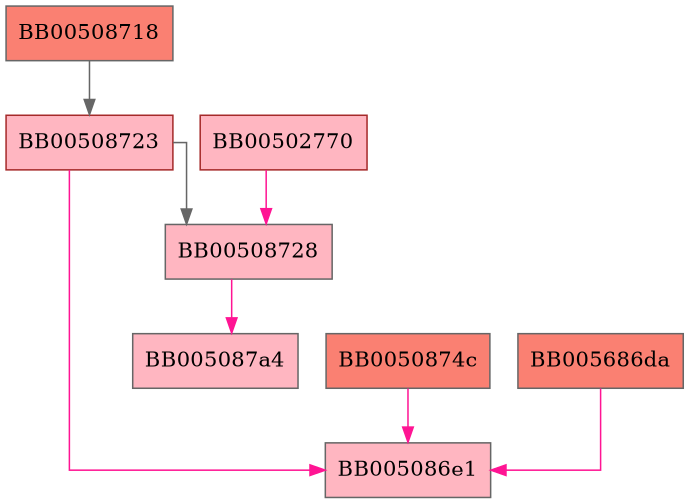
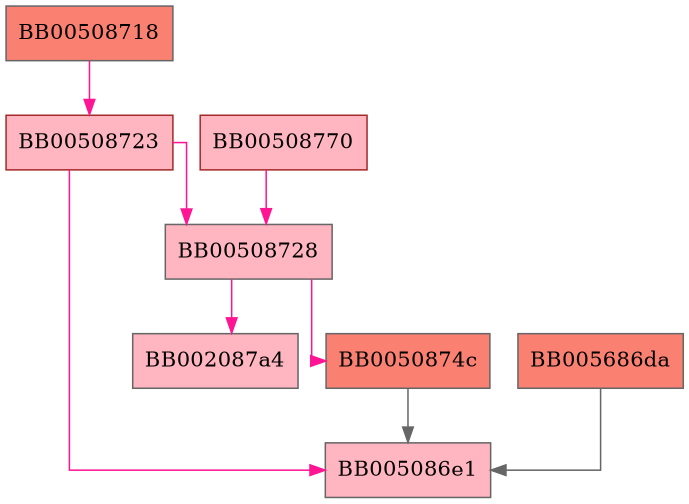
  digraph {
    splines=ortho
    node [color=gray40 fillcolor=lightpink shape=box style=filled]
    edge [color=deeppink]
    BB00508718 [fillcolor=salmon]
    BB00508723 [color=brown]
    n3 [fillcolor=salmon label=BB005686da]
    BB005086e1
-   BB00508770 [color=brown label=BB00502770]
+   BB00508770 [color=brown]
    BB00508728
-   BB005087a4
+   BB005087a4 [label=BB002087a4]
    BB0050874c [fillcolor=salmon]
-   BB00508718 -> BB00508723 [color=gray40]
+   BB00508718 -> BB00508723
    BB00508723 -> BB005086e1
-   BB00508723 -> BB00508728 [color=gray40]
-   n3 -> BB005086e1
+   BB00508723 -> BB00508728
+   n3 -> BB005086e1 [color=gray40]
    BB00508770 -> BB00508728
    BB00508728 -> BB005087a4
-   BB0050874c -> BB005086e1
+   BB00508728 -> BB0050874c
+   BB0050874c -> BB005086e1 [color=gray40]
  }
